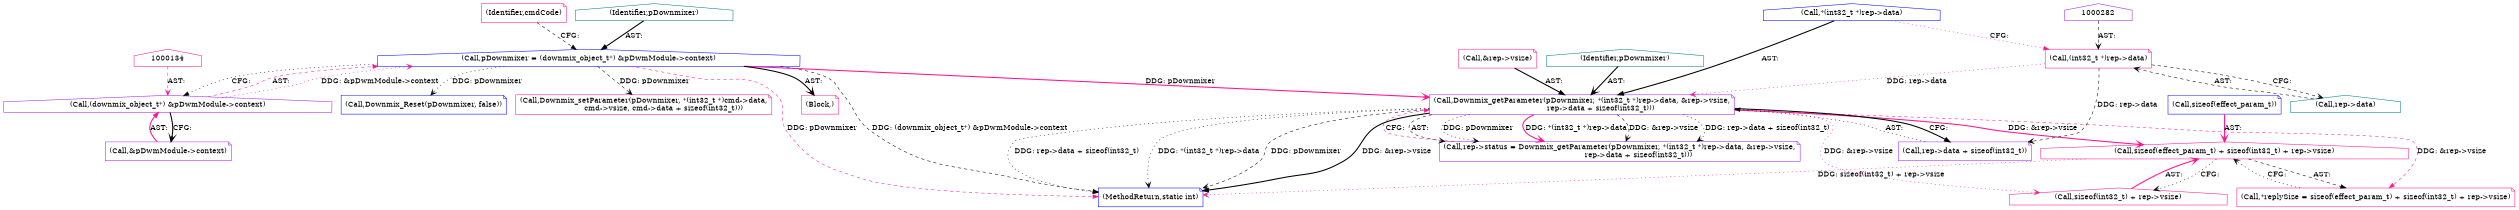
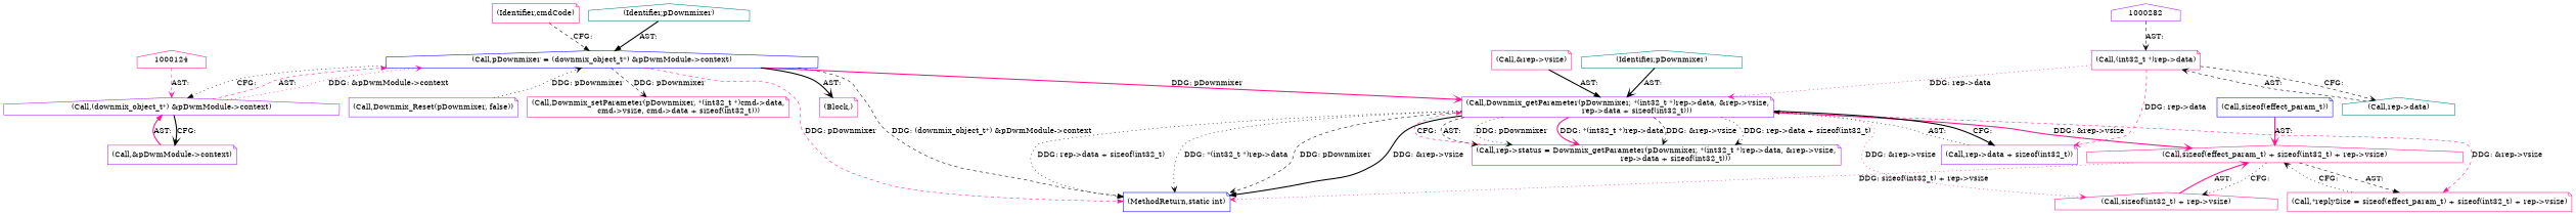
  digraph {
    node [color=deeppink shape=note]
    edge [arrowhead=vee color=black style=dashed]
    n1 [label="(Call,sizeof(effect_param_t) + sizeof(int32_t) + rep->vsize)" shape=house]
    n2 [color=blue label="(MethodReturn,static int)"]
    n3 [label="(Call,*replySize = sizeof(effect_param_t) + sizeof(int32_t) + rep->vsize)"]
    n4 [label="(Call,sizeof(int32_t) + rep->vsize)" shape=house]
    n5 [color=purple label="(Call,Downmix_getParameter(pDownmixer, *(int32_t *)rep->data, &rep->vsize,\n                rep->data + sizeof(int32_t)))"]
    n6 [color=purple label="(Call,rep->status = Downmix_getParameter(pDownmixer, *(int32_t *)rep->data, &rep->vsize,\n                rep->data + sizeof(int32_t)))"]
    n7 [color=purple label="(Call,rep->data + sizeof(int32_t))"]
    n8 [color=blue label="(Call,pDownmixer = (downmix_object_t*) &pDwmModule->context)" shape=house]
    n9 [color=purple label="(Call,(downmix_object_t*) &pDwmModule->context)" shape=house]
-   n10 [color=blue label="(Call,Downmix_Reset(pDownmixer, false))"]
+   n10 [color=purple label="(Call,Downmix_Reset(pDownmixer, false))"]
    n11 [label="(Call,Downmix_setParameter(pDownmixer, *(int32_t *)cmd->data,\n                 cmd->vsize, cmd->data + sizeof(int32_t)))"]
    n12 [label="(Block,)"]
    n13 [color=purple label="(Call,&pDwmModule->context)"]
    n14 [label="(Call,(int32_t *)rep->data)"]
    n15 [color=teal label="(Call,rep->data)" shape=house]
-   n16 [color=blue label="(Call,*(int32_t *)rep->data)" shape=house]
    n17 [label="(Call,&rep->vsize)"]
    n18 [color=blue label="(Call,sizeof(effect_param_t))"]
    n19 [color=teal label="(Identifier,pDownmixer)" shape=house]
    n20 [color=teal label="(Identifier,pDownmixer)" shape=house]
    n21 [label="(Identifier,cmdCode)"]
-   1000134 [shape=house]
+   1000134 [shape=house label=1000124]
    1000282 [color=purple shape=house]
    n1 -> n2 [color=deeppink label="DDG: sizeof(int32_t) + rep->vsize" style=dotted]
    n1 -> n3 [arrowhead=normal label="AST: "]
    n1 -> n4 [label="CFG: " style=dotted]
    n3 -> n1 [label="CFG: " style=dotted]
    n4 -> n1 [color=deeppink label="AST: " style=bold]
    n5 -> n1 [color=deeppink label="DDG: &rep->vsize" style=bold]
    n5 -> n2 [arrowhead=normal label="DDG: &rep->vsize" style=bold]
    n5 -> n2 [arrowhead=normal label="DDG: rep->data + sizeof(int32_t)" style=dotted]
    n5 -> n2 [label="DDG: *(int32_t *)rep->data" style=dotted]
    n5 -> n2 [label="DDG: pDownmixer"]
    n5 -> n3 [arrowhead=normal color=deeppink label="DDG: &rep->vsize"]
    n5 -> n4 [color=deeppink label="DDG: &rep->vsize" style=dotted]
    n5 -> n6 [label="AST: "]
    n5 -> n6 [label="DDG: pDownmixer" style=dotted]
    n5 -> n6 [color=deeppink label="DDG: *(int32_t *)rep->data" style=bold]
    n5 -> n6 [label="DDG: &rep->vsize"]
    n5 -> n6 [label="DDG: rep->data + sizeof(int32_t)" style=dotted]
    n5 -> n7 [arrowhead=normal label="CFG: " style=bold]
    n6 -> n5 [arrowhead=normal color=deeppink label="CFG: "]
    n7 -> n5 [arrowhead=normal label="AST: " style=dotted]
    n8 -> n2 [arrowhead=normal color=deeppink label="DDG: pDownmixer"]
    n8 -> n2 [arrowhead=normal label="DDG: (downmix_object_t*) &pDwmModule->context"]
    n8 -> n5 [color=deeppink label="DDG: pDownmixer" style=bold]
    n8 -> n9 [arrowhead=normal label="CFG: " style=dotted]
-   n8 -> n10 [label="DDG: pDownmixer" style=dotted]
+   n10 -> n8 [label="DDG: pDownmixer" style=dotted]
    n8 -> n11 [label="DDG: pDownmixer"]
    n8 -> n12 [label="AST: " style=bold]
    n9 -> n8 [arrowhead=normal color=deeppink label="AST: "]
    n9 -> n8 [color=deeppink label="DDG: &pDwmModule->context" style=dotted]
    n9 -> n13 [label="CFG: " style=bold]
    n13 -> n9 [arrowhead=normal color=deeppink label="AST: " style=bold]
    n14 -> n5 [color=deeppink label="DDG: rep->data" style=dotted]
-   n14 -> n7 [label="DDG: rep->data"]
+   n14 -> n7 [color=deeppink label="DDG: rep->data"]
    n14 -> n15 [label="CFG: "]
    n15 -> n14 [label="AST: "]
-   n16 -> n5 [arrowhead=normal label="AST: " style=bold]
-   n16 -> n14 [arrowhead=normal color=deeppink label="CFG: " style=dotted]
    n17 -> n5 [arrowhead=normal label="AST: " style=bold]
    n18 -> n1 [color=deeppink label="AST: " style=bold]
    n19 -> n8 [arrowhead=normal label="AST: " style=bold]
    n20 -> n5 [label="AST: " style=bold]
    n21 -> n8 [arrowhead=normal label="CFG: "]
    1000134 -> n9 [color=deeppink label="AST: "]
    1000282 -> n14 [label="AST: "]
  }
